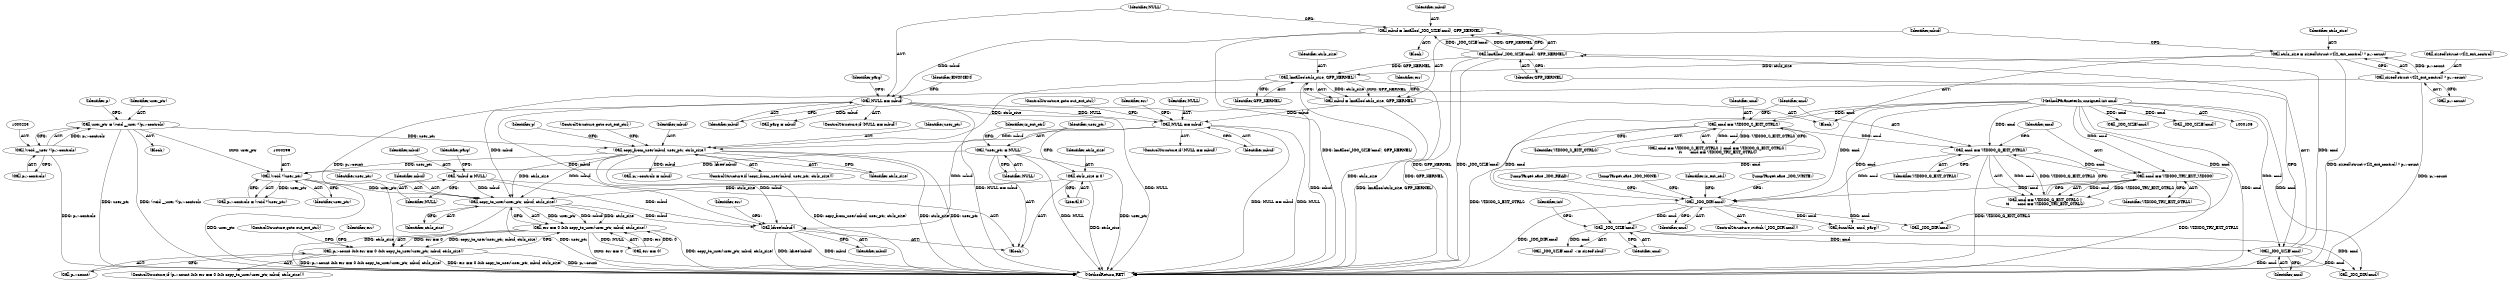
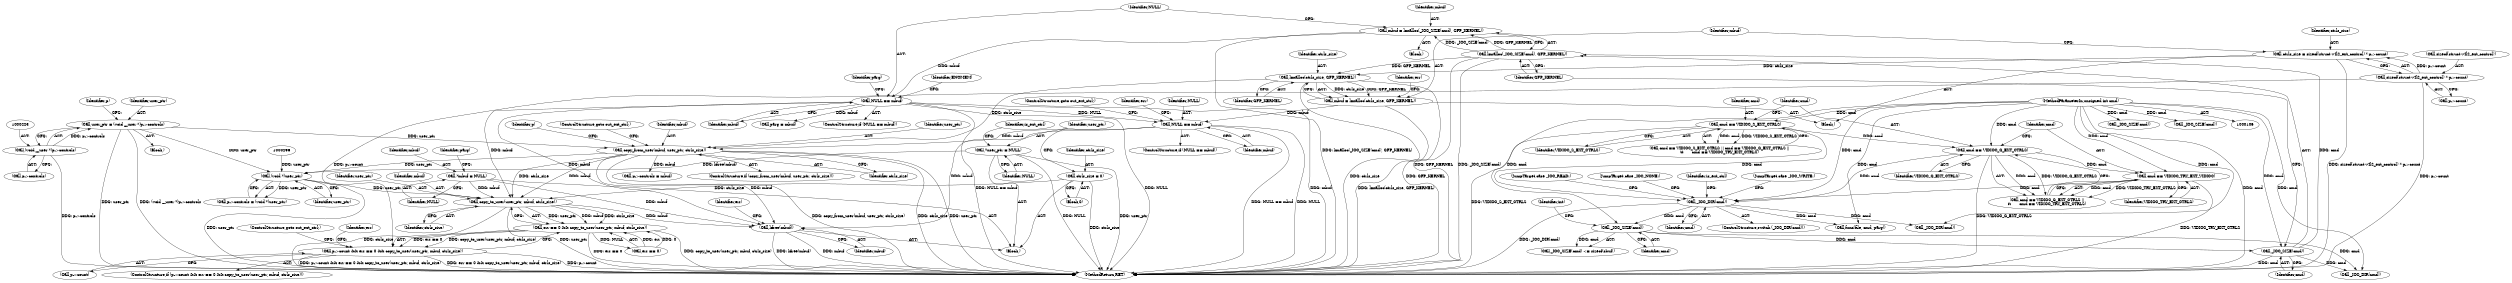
  digraph {
    fontname="DejaVu Serif"
    node [fontname="DejaVu Serif"]
    edge [fontname="DejaVu Serif"]
    n1 [label="(Call,copy_to_user(user_ptr, mbuf, ctrls_size))"]
    n2 [label="(Call,err == 0 && copy_to_user(user_ptr, mbuf, ctrls_size))"]
    n3 [label="(Call,kfree(mbuf))"]
    n4 [label="(MethodReturn,RET)"]
    n5 [label="(Identifier,ctrls_size)"]
    n6 [label="(Call,p->count && err == 0 && copy_to_user(user_ptr, mbuf, ctrls_size))"]
    n7 [label="(Call,err == 0)"]
    n8 [label="(Block,)"]
    n9 [label="(Identifier,mbuf)"]
    n10 [label="(Call,(void *)user_ptr)"]
    n11 [label="(Identifier,user_ptr)"]
    n12 [label="(Call,p->controls = (void *)user_ptr)"]
    n13 [label="(Call,user_ptr = (void __user *)p->controls)"]
    n14 [label="(Call,(void __user *)p->controls)"]
    n15 [label="(Call,copy_from_user(mbuf, user_ptr, ctrls_size))"]
    n16 [label="(Block,)"]
    n17 [label="(Call,p->controls)"]
    n18 [label="(Call,p->controls = mbuf)"]
    n19 [label="(ControlStructure,if (copy_from_user(mbuf, user_ptr, ctrls_size)))"]
    n20 [label="(Identifier,ctrls_size)"]
    n21 [label="(Call,*user_ptr = NULL)"]
    n22 [label="(Identifier,NULL)"]
    n23 [label="(Call,NULL == mbuf)"]
    n24 [label="(ControlStructure,if (NULL == mbuf))"]
    n25 [label="(Identifier,mbuf)"]
    n26 [label="(Call,NULL == mbuf)"]
    n27 [label="(Identifier,mbuf)"]
    n28 [label="(Call,parg = mbuf)"]
    n29 [label="(ControlStructure,if (NULL == mbuf))"]
    n30 [label="(Call,mbuf = kmalloc(_IOC_SIZE(cmd), GFP_KERNEL))"]
    n31 [label="(Call,kmalloc(_IOC_SIZE(cmd), GFP_KERNEL))"]
    n32 [label="(Block,)"]
    n33 [label="(Call,kmalloc(ctrls_size, GFP_KERNEL))"]
    n34 [label="(Identifier,GFP_KERNEL)"]
    n35 [label="(Call,mbuf = kmalloc(ctrls_size, GFP_KERNEL))"]
    n36 [label="(Identifier,GFP_KERNEL)"]
    n37 [label="(Call,_IOC_SIZE(cmd))"]
    n38 [label="(Identifier,cmd)"]
    n39 [label="(Call,_IOC_DIR(cmd))"]
    n40 [label="(Call,_IOC_SIZE(cmd))"]
    n41 [label="(Identifier,cmd)"]
    n42 [label="(Call,_IOC_SIZE(cmd) <= sizeof(sbuf))"]
    n43 [label="(Call,_IOC_DIR(cmd))"]
    n44 [label="(Call,func(file, cmd, parg))"]
    n45 [label="(Call,_IOC_DIR(cmd))"]
    n46 [label="(Identifier,cmd)"]
    n47 [label="(ControlStructure,switch (_IOC_DIR(cmd)))"]
    n48 [label="(Call,cmd == VIDIOC_S_EXT_CTRLS)"]
    n49 [label="(Call,cmd == VIDIOC_G_EXT_CTRLS)"]
    n50 [label="(Call,cmd == VIDIOC_S_EXT_CTRLS || cmd == VIDIOC_G_EXT_CTRLS ||\n\t\t       cmd == VIDIOC_TRY_EXT_CTRLS)"]
    n51 [label="(Identifier,VIDIOC_S_EXT_CTRLS)"]
    n52 [label="(Call,cmd == VIDIOC_TRY_EXT_VIDIOC)"]
    n53 [label="(Identifier,VIDIOC_G_EXT_CTRLS)"]
    n54 [label="(Call,cmd == VIDIOC_G_EXT_CTRLS ||\n\t\t       cmd == VIDIOC_TRY_EXT_CTRLS)"]
    n55 [label="(MethodParameterIn,unsigned int cmd)"]
    n56 [label="(Call,_IOC_SIZE(cmd))"]
    n57 [label="(Call,_IOC_SIZE(cmd))"]
    1000106
    n59 [label="(Identifier,VIDIOC_TRY_EXT_CTRLS)"]
    n60 [label="(Block,)"]
    n61 [label="(Call,ctrls_size = sizeof(struct v4l2_ext_control) * p->count)"]
    n62 [label="(Call,sizeof(struct v4l2_ext_control) * p->count)"]
    n63 [label="(Call,p->count)"]
    n64 [label="(ControlStructure,if (p->count && err == 0 && copy_to_user(user_ptr, mbuf, ctrls_size)))"]
    n65 [label="(Call,p->count)"]
    n66 [label="(Call,*mbuf = NULL)"]
    n67 [label="(Identifier,NULL)"]
    n68 [label="(Call,ctrls_size = 0)"]
-   n69 [label="(Literal,0)"]
+   n69 [label="(Block,0)"]
    n70 [label="(Identifier,user_ptr)"]
    n71 [label="(Identifier,ctrls_size)"]
    n72 [label="(Call,sizeof(struct v4l2_ext_control))"]
    n73 [label="(Identifier,is_ext_ctrl)"]
    n74 [label="(JumpTarget,case _IOC_WRITE:)"]
    n75 [label="(Identifier,cmd)"]
    n76 [label="(Identifier,mbuf)"]
    n77 [label="(Identifier,NULL)"]
    n78 [label="(Identifier,is_ext_ctrl)"]
    n79 [label="(Identifier,p)"]
    n80 [label="(ControlStructure,goto out_ext_ctrl;)"]
    n81 [label="(Identifier,err)"]
    n82 [label="(Identifier,err)"]
    n83 [label="(Identifier,mbuf)"]
    n84 [label="(Identifier,err)"]
    n85 [label="(Identifier,int)"]
    n86 [label="(Identifier,cmd)"]
    n87 [label="(Identifier,err)"]
    n88 [label="(Identifier,user_ptr)"]
    n89 [label="(ControlStructure,goto out_ext_ctrl;)"]
    n90 [label="(Identifier,mbuf)"]
    n91 [label="(Identifier,user_ptr)"]
    n92 [label="(Identifier,ctrls_size)"]
    n93 [label="(ControlStructure,goto out_ext_ctrl;)"]
    n94 [label="(Identifier,mbuf)"]
    n95 [label="(Identifier,ENOMEM)"]
    n96 [label="(Identifier,parg)"]
    n97 [label="(Identifier,ctrls_size)"]
    n98 [label="(Identifier,cmd)"]
    n99 [label="(JumpTarget,case _IOC_READ:)"]
    n100 [label="(Identifier,NULL)"]
    n101 [label="(Identifier,parg)"]
    n102 [label="(Identifier,mbuf)"]
    n103 [label="(JumpTarget,case _IOC_NONE:)"]
    n104 [label="(Identifier,user_ptr)"]
    n105 [label="(Identifier,p)"]
    1000296
    1000223
    n1 -> n2 [label="AST: "]
    n1 -> n2 [label="DDG: user_ptr"]
    n1 -> n2 [label="DDG: mbuf"]
    n1 -> n2 [label="DDG: ctrls_size"]
    n1 -> n3 [label="DDG: mbuf"]
    n1 -> n4 [label="DDG: ctrls_size"]
    n1 -> n4 [label="DDG: user_ptr"]
    n1 -> n5 [label="CFG: "]
    n2 -> n1 [label="CFG: "]
    n2 -> n4 [label="DDG: err == 0"]
    n2 -> n4 [label="DDG: copy_to_user(user_ptr, mbuf, ctrls_size)"]
    n2 -> n6 [label="AST: "]
    n2 -> n6 [label="DDG: err == 0"]
    n2 -> n6 [label="DDG: copy_to_user(user_ptr, mbuf, ctrls_size)"]
    n2 -> n7 [label="DDG: NULL"]
    n3 -> n4 [label="DDG: mbuf"]
    n3 -> n4 [label="DDG: kfree(mbuf)"]
    n3 -> n8 [label="AST: "]
    n3 -> n9 [label="CFG: "]
    n5 -> n1 [label="AST: "]
    n6 -> n2 [label="CFG: "]
    n6 -> n4 [label="DDG: p->count && err == 0 && copy_to_user(user_ptr, mbuf, ctrls_size)"]
    n6 -> n4 [label="DDG: err == 0 && copy_to_user(user_ptr, mbuf, ctrls_size)"]
    n6 -> n4 [label="DDG: p->count"]
    n6 -> n64 [label="AST: "]
    n6 -> n65 [label="CFG: "]
    n7 -> n2 [label="AST: "]
    n7 -> n2 [label="DDG: err"]
    n7 -> n2 [label="DDG: 0"]
    n9 -> n3 [label="AST: "]
    n10 -> n1 [label="DDG: user_ptr"]
    n10 -> n4 [label="DDG: user_ptr"]
    n10 -> n11 [label="CFG: "]
    n10 -> n12 [label="AST: "]
    n10 -> n12 [label="DDG: user_ptr"]
    n11 -> n10 [label="AST: "]
    n12 -> n10 [label="CFG: "]
    n13 -> n4 [label="DDG: user_ptr"]
    n13 -> n4 [label="DDG: (void __user *)p->controls"]
    n13 -> n10 [label="DDG: user_ptr"]
    n13 -> n14 [label="CFG: "]
    n13 -> n15 [label="DDG: user_ptr"]
    n13 -> n16 [label="AST: "]
    n14 -> n4 [label="DDG: p->controls"]
    n14 -> n13 [label="AST: "]
    n14 -> n13 [label="DDG: p->controls"]
    n14 -> n17 [label="CFG: "]
    n15 -> n1 [label="DDG: mbuf"]
    n15 -> n1 [label="DDG: ctrls_size"]
    n15 -> n3 [label="DDG: mbuf"]
    n15 -> n4 [label="DDG: copy_from_user(mbuf, user_ptr, ctrls_size)"]
    n15 -> n4 [label="DDG: ctrls_size"]
    n15 -> n4 [label="DDG: user_ptr"]
    n15 -> n10 [label="DDG: user_ptr"]
    n15 -> n18 [label="DDG: mbuf"]
    n15 -> n19 [label="AST: "]
    n15 -> n20 [label="CFG: "]
    n17 -> n14 [label="AST: "]
    n20 -> n15 [label="AST: "]
    n21 -> n4 [label="DDG: NULL"]
    n21 -> n4 [label="DDG: user_ptr"]
    n21 -> n8 [label="AST: "]
    n21 -> n10 [label="DDG: kfree(mbuf)"]
    n21 -> n22 [label="CFG: "]
    n22 -> n21 [label="AST: "]
    n23 -> n3 [label="DDG: mbuf"]
    n23 -> n4 [label="DDG: NULL"]
    n23 -> n4 [label="DDG: NULL == mbuf"]
    n23 -> n15 [label="DDG: mbuf"]
    n23 -> n24 [label="AST: "]
    n23 -> n25 [label="CFG: "]
    n25 -> n23 [label="AST: "]
    n26 -> n1 [label="DDG: mbuf"]
    n26 -> n3 [label="DDG: mbuf"]
    n26 -> n4 [label="DDG: NULL == mbuf"]
    n26 -> n4 [label="DDG: NULL"]
    n26 -> n4 [label="DDG: mbuf"]
    n26 -> n23 [label="DDG: NULL"]
    n26 -> n27 [label="CFG: "]
    n26 -> n28 [label="DDG: mbuf"]
    n26 -> n29 [label="AST: "]
    n27 -> n26 [label="AST: "]
    n30 -> n4 [label="DDG: kmalloc(_IOC_SIZE(cmd), GFP_KERNEL)"]
    n30 -> n26 [label="DDG: mbuf"]
    n30 -> n31 [label="CFG: "]
    n30 -> n32 [label="AST: "]
    n31 -> n4 [label="DDG: GFP_KERNEL"]
    n31 -> n4 [label="DDG: _IOC_SIZE(cmd)"]
    n31 -> n30 [label="AST: "]
    n31 -> n30 [label="DDG: _IOC_SIZE(cmd)"]
    n31 -> n30 [label="DDG: GFP_KERNEL"]
    n31 -> n33 [label="DDG: GFP_KERNEL"]
    n31 -> n34 [label="CFG: "]
    n33 -> n4 [label="DDG: GFP_KERNEL"]
    n33 -> n4 [label="DDG: ctrls_size"]
    n33 -> n15 [label="DDG: ctrls_size"]
    n33 -> n35 [label="AST: "]
    n33 -> n35 [label="DDG: ctrls_size"]
    n33 -> n35 [label="DDG: GFP_KERNEL"]
    n33 -> n36 [label="CFG: "]
    n34 -> n31 [label="AST: "]
    n34 -> n37 [label="CFG: "]
    n35 -> n4 [label="DDG: kmalloc(ctrls_size, GFP_KERNEL)"]
    n35 -> n23 [label="DDG: mbuf"]
    n35 -> n33 [label="CFG: "]
    n35 -> n60 [label="AST: "]
    n36 -> n33 [label="AST: "]
    n37 -> n4 [label="DDG: cmd"]
    n37 -> n31 [label="AST: "]
    n37 -> n31 [label="DDG: cmd"]
    n37 -> n38 [label="CFG: "]
    n37 -> n39 [label="DDG: cmd"]
    n38 -> n37 [label="AST: "]
    n40 -> n37 [label="DDG: cmd"]
    n40 -> n39 [label="DDG: cmd"]
    n40 -> n41 [label="CFG: "]
    n40 -> n42 [label="AST: "]
    n40 -> n42 [label="DDG: cmd"]
    n41 -> n40 [label="AST: "]
    n43 -> n4 [label="DDG: _IOC_DIR(cmd)"]
    n43 -> n40 [label="DDG: cmd"]
    n43 -> n44 [label="DDG: cmd"]
    n43 -> n45 [label="DDG: cmd"]
    n43 -> n46 [label="CFG: "]
    n43 -> n47 [label="AST: "]
    n46 -> n43 [label="AST: "]
    n48 -> n4 [label="DDG: VIDIOC_S_EXT_CTRLS"]
    n48 -> n43 [label="DDG: cmd"]
    n48 -> n49 [label="DDG: cmd"]
    n48 -> n50 [label="AST: "]
    n48 -> n50 [label="DDG: cmd"]
    n48 -> n50 [label="DDG: VIDIOC_S_EXT_CTRLS"]
    n48 -> n51 [label="CFG: "]
    n49 -> n4 [label="DDG: VIDIOC_G_EXT_CTRLS"]
    n49 -> n43 [label="DDG: cmd"]
    n49 -> n52 [label="DDG: cmd"]
    n49 -> n53 [label="CFG: "]
    n49 -> n54 [label="AST: "]
    n49 -> n54 [label="DDG: cmd"]
    n49 -> n54 [label="DDG: VIDIOC_G_EXT_CTRLS"]
    n50 -> n48 [label="CFG: "]
    n51 -> n48 [label="AST: "]
    n52 -> n4 [label="DDG: VIDIOC_TRY_EXT_CTRLS"]
    n52 -> n43 [label="DDG: cmd"]
    n52 -> n54 [label="AST: "]
    n52 -> n54 [label="DDG: cmd"]
    n52 -> n54 [label="DDG: VIDIOC_TRY_EXT_CTRLS"]
    n52 -> n59 [label="CFG: "]
    n53 -> n49 [label="AST: "]
    n54 -> n49 [label="CFG: "]
    n54 -> n52 [label="CFG: "]
    n55 -> n4 [label="DDG: cmd"]
    n55 -> n37 [label="DDG: cmd"]
    n55 -> n39 [label="DDG: cmd"]
    n55 -> n40 [label="DDG: cmd"]
    n55 -> n43 [label="DDG: cmd"]
    n55 -> n44 [label="DDG: cmd"]
    n55 -> n45 [label="DDG: cmd"]
    n55 -> n48 [label="DDG: cmd"]
    n55 -> n49 [label="DDG: cmd"]
    n55 -> n52 [label="DDG: cmd"]
    n55 -> n56 [label="DDG: cmd"]
    n55 -> n57 [label="DDG: cmd"]
    n55 -> 1000106 [label="AST: "]
    n59 -> n52 [label="AST: "]
    n61 -> n4 [label="DDG: sizeof(struct v4l2_ext_control) * p->count"]
    n61 -> n33 [label="DDG: ctrls_size"]
    n61 -> n60 [label="AST: "]
    n61 -> n62 [label="CFG: "]
    n62 -> n4 [label="DDG: p->count"]
    n62 -> n6 [label="DDG: p->count"]
    n62 -> n61 [label="AST: "]
    n62 -> n61 [label="DDG: p->count"]
    n62 -> n63 [label="CFG: "]
    n63 -> n62 [label="AST: "]
    n65 -> n6 [label="AST: "]
    n66 -> n1 [label="DDG: mbuf"]
    n66 -> n3 [label="DDG: mbuf"]
    n66 -> n8 [label="AST: "]
    n66 -> n67 [label="CFG: "]
    n67 -> n66 [label="AST: "]
    n68 -> n1 [label="DDG: ctrls_size"]
    n68 -> n4 [label="DDG: ctrls_size"]
    n68 -> n8 [label="AST: "]
    n68 -> n69 [label="CFG: "]
    n69 -> n68 [label="AST: "]
    n70 -> n1 [label="AST: "]
    n71 -> n33 [label="AST: "]
    n72 -> n62 [label="AST: "]
    n73 -> n43 [label="CFG: "]
    n74 -> n43 [label="CFG: "]
    n75 -> n48 [label="AST: "]
    n76 -> n1 [label="AST: "]
    n77 -> n26 [label="AST: "]
    n77 -> n30 [label="CFG: "]
    n78 -> n21 [label="CFG: "]
    n79 -> n15 [label="CFG: "]
    n80 -> n23 [label="CFG: "]
    n81 -> n23 [label="CFG: "]
    n82 -> n35 [label="CFG: "]
    n83 -> n30 [label="AST: "]
    n84 -> n3 [label="CFG: "]
    n85 -> n40 [label="CFG: "]
    n86 -> n48 [label="CFG: "]
    n86 -> n49 [label="AST: "]
    n87 -> n6 [label="CFG: "]
    n88 -> n13 [label="AST: "]
    n89 -> n6 [label="CFG: "]
    n90 -> n66 [label="AST: "]
    n91 -> n21 [label="AST: "]
    n91 -> n68 [label="CFG: "]
    n92 -> n68 [label="AST: "]
    n93 -> n15 [label="CFG: "]
    n94 -> n35 [label="AST: "]
    n94 -> n61 [label="CFG: "]
    n95 -> n26 [label="CFG: "]
    n96 -> n26 [label="CFG: "]
    n97 -> n61 [label="AST: "]
    n98 -> n49 [label="CFG: "]
    n98 -> n52 [label="AST: "]
    n99 -> n43 [label="CFG: "]
    n100 -> n23 [label="AST: "]
    n101 -> n66 [label="CFG: "]
    n102 -> n15 [label="AST: "]
    n103 -> n43 [label="CFG: "]
    n104 -> n15 [label="AST: "]
    n105 -> n13 [label="CFG: "]
-   1000296 -> n10 [label="AST: "]
+   1000296 -> n10 [label="DDG: user_ptr"]
    1000223 -> n14 [label="AST: "]
  }
